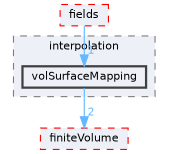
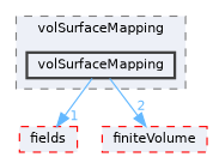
  digraph {
    compound=true
    fontname="DejaVu Sans"
    node [color=red fillcolor="#edf0f7" fontname="DejaVu Sans" fontsize=10 shape=box style="filled,dashed"]
    edge [color=steelblue1 fontcolor=steelblue1 fontname="DejaVu Sans" fontsize=10 labeldistance=1.5 labelfontname=Helvetica labelfontsize=10]
    n1 [color=grey25 height=0.2 label=volSurfaceMapping style="filled,bold" width=0.4]
    n2 [height=0.2 label=fields width=0.4]
    n3 [height=0.2 label=finiteVolume width=0.4]
    subgraph cluster_1 {
      bgcolor="#edf0f7"
      fontsize=10
-     label=interpolation
+     label=volSurfaceMapping
      pencolor=grey50
      style="filled,dashed"
      n1
    }
-   n2 -> n1 [headlabel=1]
+   n1 -> n2 [headlabel=1]
    n1 -> n3 [headlabel=2]
  }
